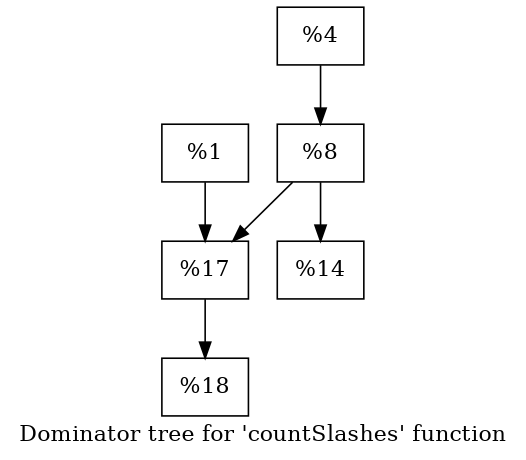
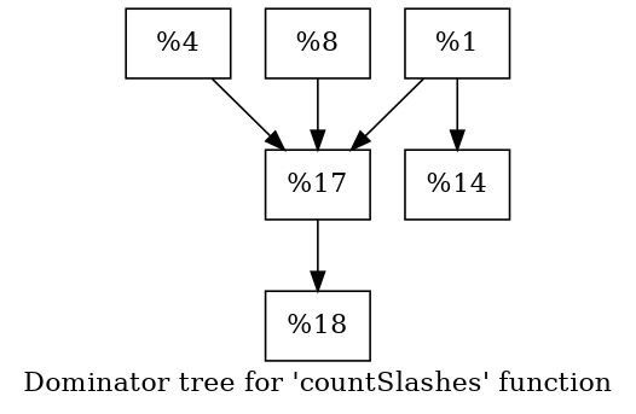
  digraph {
    label="Dominator tree for 'countSlashes' function"
    node [shape=record]
    n1 [label="{%1}"]
    n2 [label="{%17}"]
    n3 [label="{%4}"]
    n4 [label="{%8}"]
    n5 [label="{%14}"]
    n6 [label="{%18}"]
    n1 -> n2
    n2 -> n6
-   n3 -> n4
+   n3 -> n2
    n4 -> n2
-   n4 -> n5
+   n1 -> n5
  }
